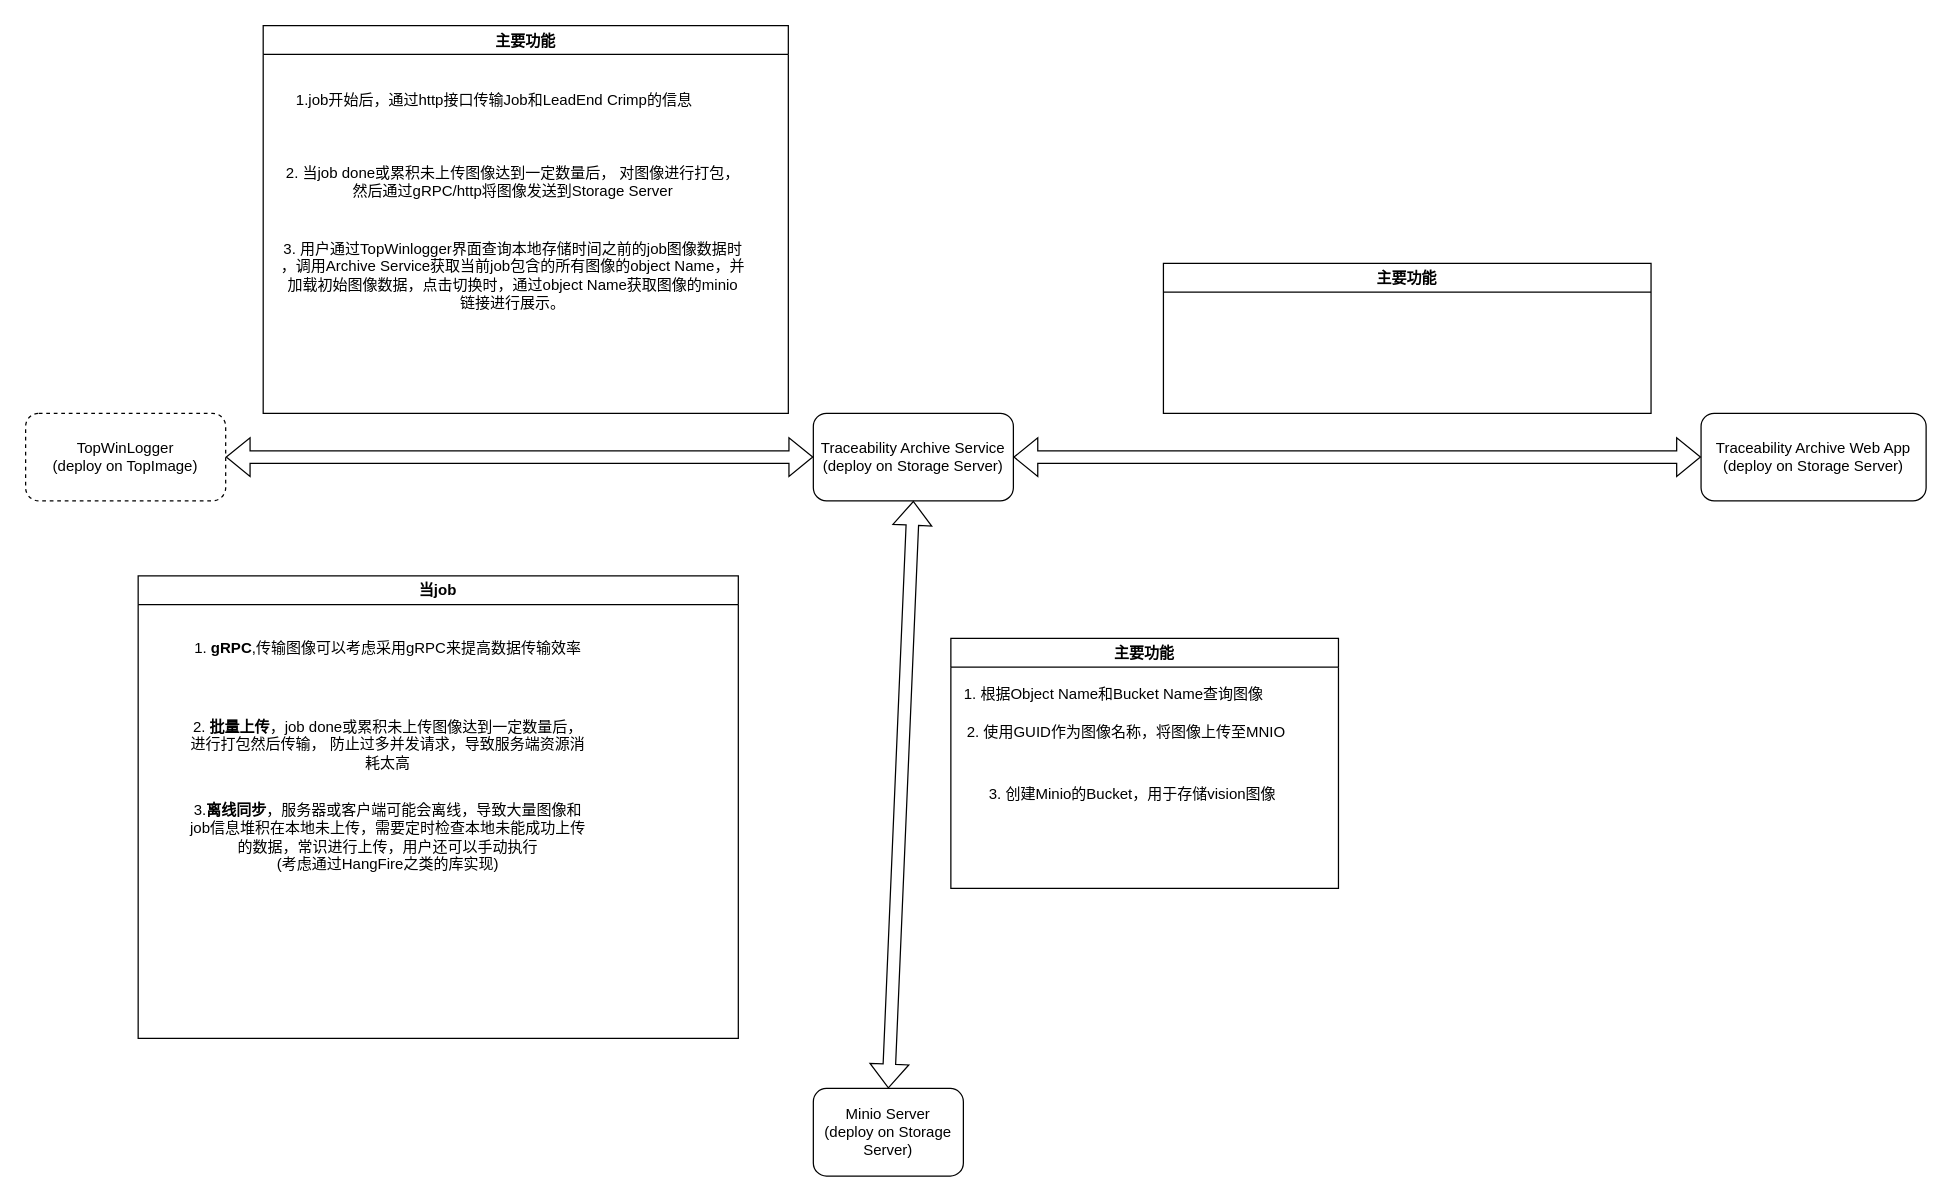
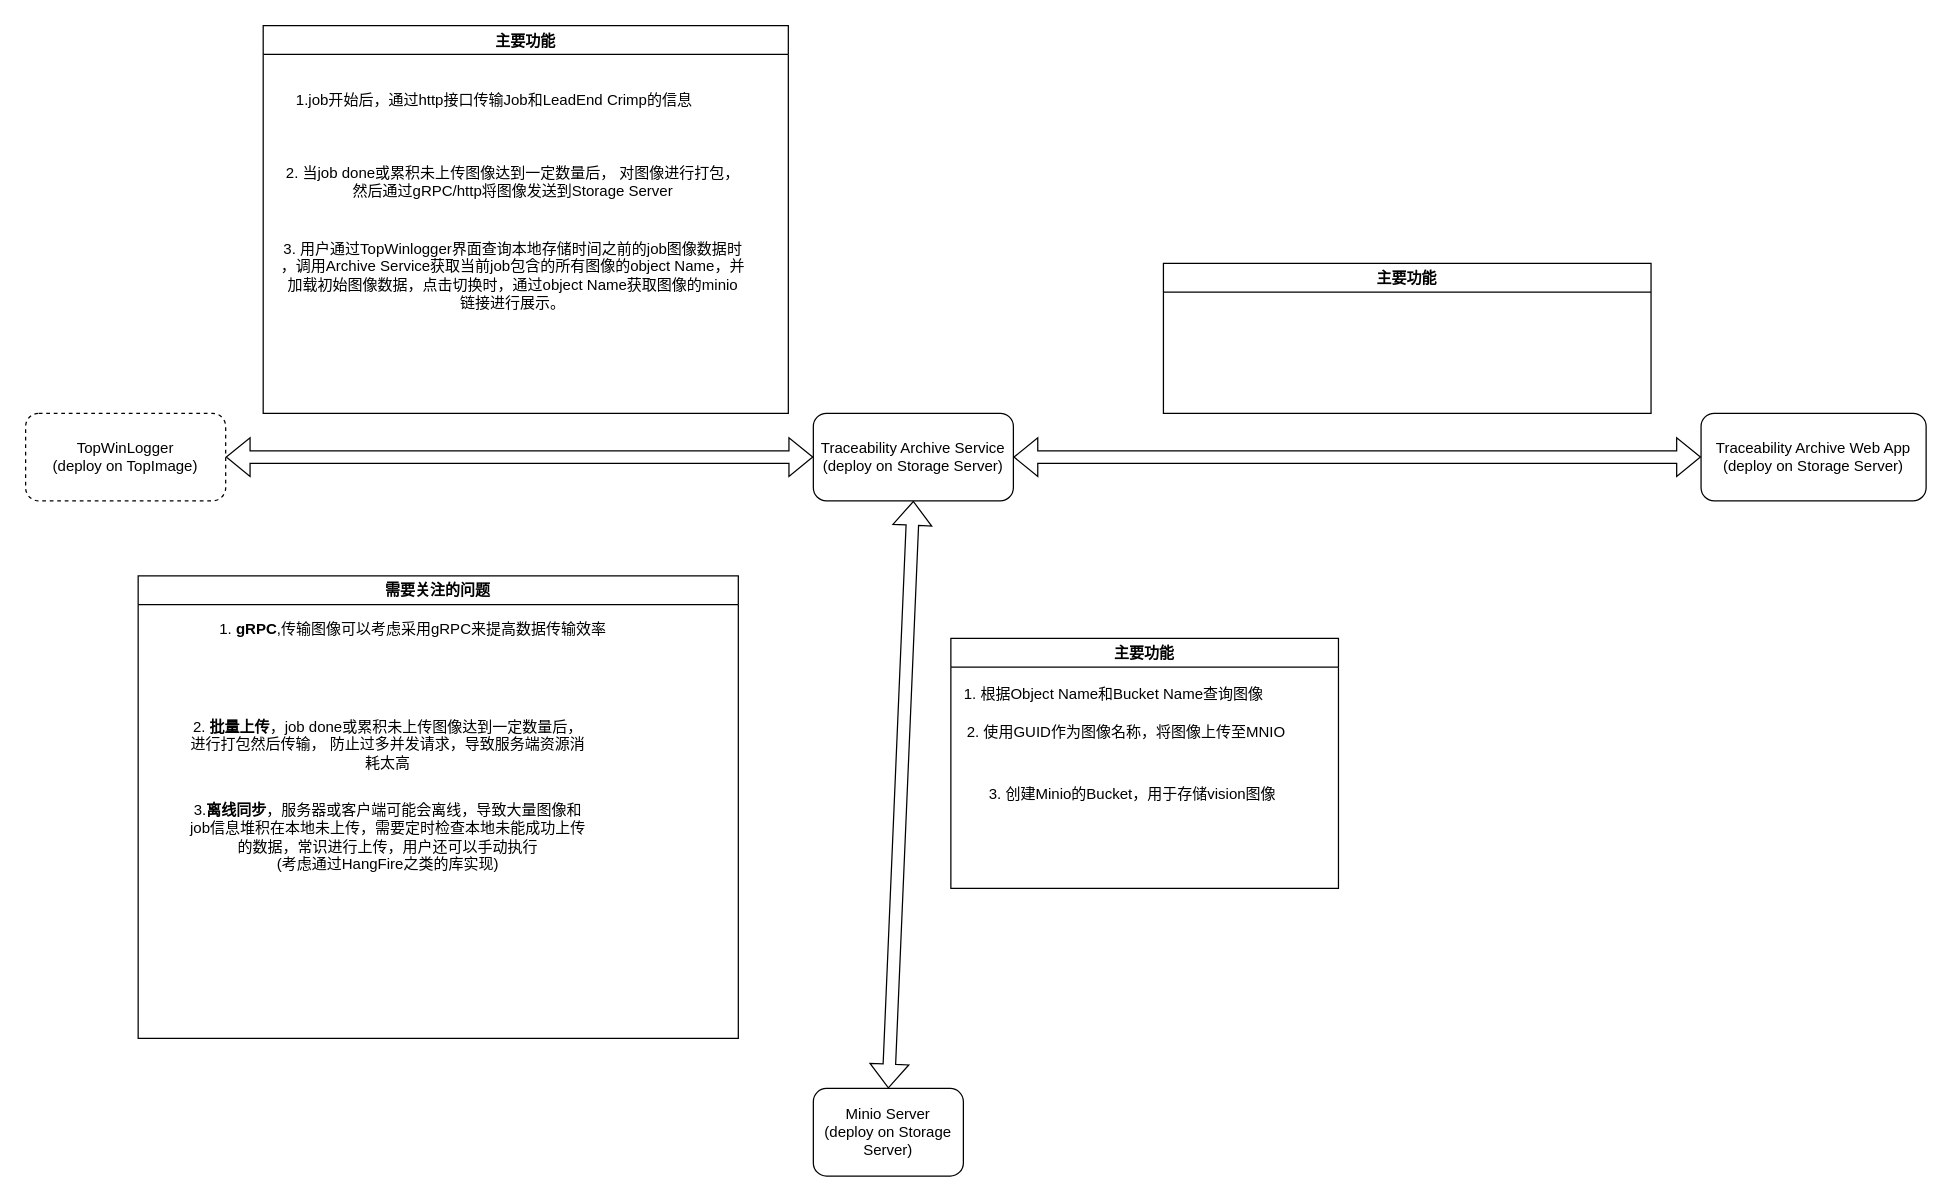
  <mxCell id="0" />
  <mxCell id="1" parent="0" />
  <mxCell id="2" value="TopWinLogger&lt;br style=&quot;font-size: 12px;&quot;&gt;(deploy on TopImage)" style="rounded=1;whiteSpace=wrap;html=1;fontSize=12;dashed=1;" vertex="1" parent="1"><mxGeometry x="20" y="330" width="160" height="70" as="geometry" /></mxCell>
  <mxCell id="3" value="Traceability Archive Service&lt;br style=&quot;font-size: 12px;&quot;&gt;(deploy on Storage Server)" style="rounded=1;whiteSpace=wrap;html=1;fontSize=12;" vertex="1" parent="1"><mxGeometry x="650" y="330" width="160" height="70" as="geometry" /></mxCell>
  <mxCell id="4" value="Minio Server&lt;br style=&quot;font-size: 12px;&quot;&gt;(deploy on Storage Server)" style="rounded=1;whiteSpace=wrap;html=1;fontSize=12;" vertex="1" parent="1"><mxGeometry x="650" y="870" width="120" height="70" as="geometry" /></mxCell>
  <mxCell id="5" value="" style="shape=flexArrow;endArrow=classic;startArrow=classic;html=1;rounded=0;entryX=0;entryY=0.5;entryDx=0;entryDy=0;exitX=1;exitY=0.5;exitDx=0;exitDy=0;fontSize=12;" edge="1" parent="1" source="2" target="3"><mxGeometry width="100" height="100" relative="1" as="geometry"><mxPoint x="260" y="230" as="sourcePoint" /><mxPoint x="360" y="130" as="targetPoint" /></mxGeometry></mxCell>
  <mxCell id="6" value="" style="shape=flexArrow;endArrow=classic;startArrow=classic;html=1;rounded=0;entryX=0.5;entryY=0;entryDx=0;entryDy=0;exitX=0.5;exitY=1;exitDx=0;exitDy=0;fontSize=12;" edge="1" parent="1" source="3" target="4"><mxGeometry width="100" height="100" relative="1" as="geometry"><mxPoint x="260" y="270" as="sourcePoint" /><mxPoint x="430" y="270" as="targetPoint" /></mxGeometry></mxCell>
  <mxCell id="7" value="主要功能" style="swimlane;fontSize=12;" vertex="1" parent="1"><mxGeometry x="760" y="510" width="310" height="200" as="geometry"><mxRectangle x="450" y="180" width="90" height="30" as="alternateBounds" /></mxGeometry></mxCell>
  <mxCell id="8" value="1. 根据Object Name和Bucket Name查询图像" style="text;html=1;align=center;verticalAlign=middle;resizable=0;points=[];autosize=1;strokeColor=none;fillColor=none;fontSize=12;" vertex="1" parent="7"><mxGeometry y="30" width="260" height="30" as="geometry" /></mxCell>
  <mxCell id="9" value="2. 使用GUID作为图像名称，将图像上传至MNIO" style="text;html=1;align=center;verticalAlign=middle;resizable=0;points=[];autosize=1;strokeColor=none;fillColor=none;fontSize=12;" vertex="1" parent="7"><mxGeometry y="60" width="280" height="30" as="geometry" /></mxCell>
  <mxCell id="10" value="3. 创建Minio的Bucket，用于存储vision图像" style="text;html=1;align=center;verticalAlign=middle;resizable=0;points=[];autosize=1;strokeColor=none;fillColor=none;fontSize=12;" vertex="1" parent="7"><mxGeometry x="20" y="110" width="250" height="30" as="geometry" /></mxCell>
  <mxCell id="11" value="Traceability Archive Web App&lt;br&gt;(deploy on Storage Server)" style="rounded=1;whiteSpace=wrap;html=1;" vertex="1" parent="1"><mxGeometry x="1360" y="330" width="180" height="70" as="geometry" /></mxCell>
  <mxCell id="12" value="" style="shape=flexArrow;endArrow=classic;startArrow=classic;html=1;rounded=0;entryX=1;entryY=0.5;entryDx=0;entryDy=0;exitX=0;exitY=0.5;exitDx=0;exitDy=0;fontSize=12;" edge="1" parent="1" source="11" target="3"><mxGeometry width="100" height="100" relative="1" as="geometry"><mxPoint x="210" y="135" as="sourcePoint" /><mxPoint x="410" y="135" as="targetPoint" /></mxGeometry></mxCell>
  <mxCell id="13" value="主要功能" style="swimlane;fontSize=12;" vertex="1" parent="1"><mxGeometry x="930" y="210" width="390" height="120" as="geometry"><mxRectangle x="450" y="180" width="90" height="30" as="alternateBounds" /></mxGeometry></mxCell>
  <mxCell id="14" value="主要功能" style="swimlane;fontSize=12;" vertex="1" parent="1"><mxGeometry x="210" y="20" width="420" height="310" as="geometry"><mxRectangle x="450" y="180" width="90" height="30" as="alternateBounds" /></mxGeometry></mxCell>
  <mxCell id="15" value="3. 用户通过TopWinlogger界面查询本地存储时间之前的job图像数据时&lt;br style=&quot;border-color: var(--border-color); font-size: 12px;&quot;&gt;&lt;span style=&quot;font-size: 12px;&quot;&gt;，调用Archive Service获取当前job包含的所有图像的object Name，并&lt;/span&gt;&lt;br style=&quot;border-color: var(--border-color); font-size: 12px;&quot;&gt;&lt;span style=&quot;font-size: 12px;&quot;&gt;加载初始图像数据，点击切换时，通过object Name获取图像的minio&lt;/span&gt;&lt;br style=&quot;border-color: var(--border-color); font-size: 12px;&quot;&gt;&lt;span style=&quot;font-size: 12px;&quot;&gt;链接进行展示。&lt;/span&gt;" style="text;html=1;strokeColor=none;fillColor=none;align=center;verticalAlign=middle;whiteSpace=wrap;rounded=0;fontSize=12;" vertex="1" parent="14"><mxGeometry y="160" width="400" height="80" as="geometry" /></mxCell>
  <mxCell id="16" value="2. 当job done或累积未上传图像达到一定数量后， 对图像进行打包，&lt;br style=&quot;border-color: var(--border-color); font-size: 12px;&quot;&gt;&lt;span style=&quot;font-size: 12px;&quot;&gt;然后通过gRPC/http将图像发送到Storage Server&lt;/span&gt;" style="text;html=1;strokeColor=none;fillColor=none;align=center;verticalAlign=middle;whiteSpace=wrap;rounded=0;fontSize=12;" vertex="1" parent="14"><mxGeometry x="10" y="90" width="380" height="70" as="geometry" /></mxCell>
  <mxCell id="17" value="1.job开始后，通过http接口传输Job和LeadEnd Crimp的信息" style="text;html=1;strokeColor=none;fillColor=none;align=center;verticalAlign=middle;whiteSpace=wrap;rounded=0;fontSize=12;" vertex="1" parent="14"><mxGeometry x="10" y="40" width="350" height="40" as="geometry" /></mxCell>
- <mxCell id="18" value="当job" style="swimlane;whiteSpace=wrap;html=1;fontSize=12;" vertex="1" parent="1"><mxGeometry x="110" y="460" width="480" height="370" as="geometry" /></mxCell>
- <mxCell id="19" value="1. &lt;b style=&quot;font-size: 12px;&quot;&gt;gRPC&lt;/b&gt;,传输图像可以考虑采用gRPC来提高数据传输效率" style="text;html=1;strokeColor=none;fillColor=none;align=center;verticalAlign=middle;whiteSpace=wrap;rounded=0;fontSize=12;" vertex="1" parent="18"><mxGeometry x="40" y="36" width="320" height="44" as="geometry" /></mxCell>
+ <mxCell id="18" value="需要关注的问题" style="swimlane;whiteSpace=wrap;html=1;fontSize=12;" vertex="1" parent="1"><mxGeometry x="110" y="460" width="480" height="370" as="geometry" /></mxCell>
+ <mxCell id="19" value="1. &lt;b style=&quot;font-size: 12px;&quot;&gt;gRPC&lt;/b&gt;,传输图像可以考虑采用gRPC来提高数据传输效率" style="text;html=1;strokeColor=none;fillColor=none;align=center;verticalAlign=middle;whiteSpace=wrap;rounded=0;fontSize=12;" vertex="1" parent="18"><mxGeometry x="60" y="21" width="320" height="44" as="geometry" /></mxCell>
  <mxCell id="20" value="2. &lt;b style=&quot;font-size: 12px;&quot;&gt;批量上传&lt;/b&gt;，job done或累积未上传图像达到一定数量后，进行打包然后传输， 防止过多并发请求，导致服务端资源消耗太高" style="text;html=1;strokeColor=none;fillColor=none;align=center;verticalAlign=middle;whiteSpace=wrap;rounded=0;fontSize=12;" vertex="1" parent="18"><mxGeometry x="40" y="113" width="320" height="44" as="geometry" /></mxCell>
  <mxCell id="21" value="3.&lt;b style=&quot;font-size: 12px;&quot;&gt;离线同步&lt;/b&gt;，服务器或客户端可能会离线，导致大量图像和job信息堆积在本地未上传，需要定时检查本地未能成功上传的数据，常识进行上传，用户还可以手动执行&lt;br style=&quot;font-size: 12px;&quot;&gt;(考虑通过HangFire之类的库实现)" style="text;html=1;strokeColor=none;fillColor=none;align=center;verticalAlign=middle;whiteSpace=wrap;rounded=0;fontSize=12;" vertex="1" parent="18"><mxGeometry x="40" y="180" width="320" height="57" as="geometry" /></mxCell>
